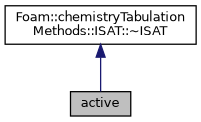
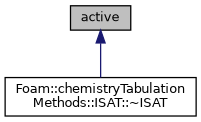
  digraph {
    rankdir=TB
    node [color=black fontname=Helvetica fontsize=10 shape=record]
    n1 [fillcolor=grey75 fontcolor=black height=0.2 label=active style=filled width=0.4]
    n2 [height=0.2 label="Foam::chemistryTabulation\lMethods::ISAT::~ISAT" width=0.4]
-   n2 -> n1 [color=midnightblue dir=back fontname=Helvetica fontsize=10 labelfontname=Helvetica labelfontsize=10 style=solid]
+   n1 -> n2 [color=midnightblue dir=back fontname=Helvetica fontsize=10 labelfontname=Helvetica labelfontsize=10 style=solid]
  }
